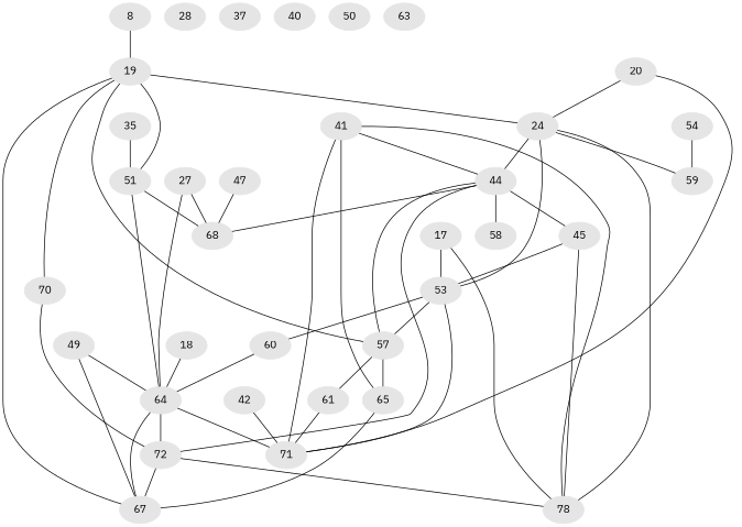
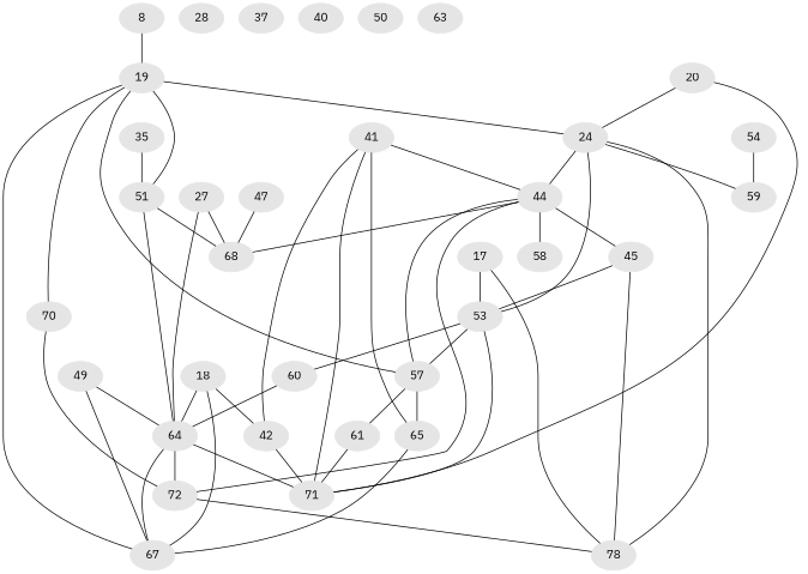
  graph {
    fontname="IBM Plex Sans"
    node [color=gray90 fontname="IBM Plex Sans" style=filled]
    edge [fontname="IBM Plex Sans"]
    8
    19
    67 [super="+33+48"]
    24 [super="+9"]
    51 [super="+12"]
    57 [super="+36"]
    70
    53 [super="+30"]
    71 [super="+46+69"]
    60
    17
    n12 [label=78 super="+39+14+66"]
    18
    42
    64 [super="+2+21+56"]
    72 [super="+13+62"]
    44 [super="+34+5"]
    59
    68
    65 [super="+55"]
    61 [super="+1"]
    20 [super="+10"]
    45
    58 [super="+23"]
    54
    27
    28
    35
    37
    40
    41
    47
    49
    50
    63
    8 -- 19
    19 -- 67
    19 -- 24 [weight=2]
    19 -- 51
    19 -- 57
    19 -- 70
    24 -- 53
    24 -- n12 [weight=2]
    24 -- 44 [weight=2]
    24 -- 59
    51 -- 64
    51 -- 68
    57 -- 65 [weight=2]
    57 -- 61
    70 -- 72
    53 -- 57 [weight=2]
    53 -- 71
    53 -- 60
    60 -- 64
    17 -- 53
    17 -- n12
-   72 -- 67
+   18 -- 67
+   18 -- 42
    18 -- 64 [weight=4]
    42 -- 71
    64 -- 67
    64 -- 71 [weight=2]
    64 -- 72 [weight=3]
    72 -- n12
    44 -- 57
    44 -- 72
    44 -- 68
    44 -- 45
    44 -- 58 [weight=2]
    65 -- 67
    61 -- 71
    20 -- 24
    20 -- 71
    45 -- 53
    45 -- n12
    54 -- 59
    27 -- 64
    27 -- 68
    35 -- 51
    41 -- 71
-   41 -- n12
+   41 -- 42
    41 -- 44
    41 -- 65
    47 -- 68
    49 -- 67
    49 -- 64
  }
